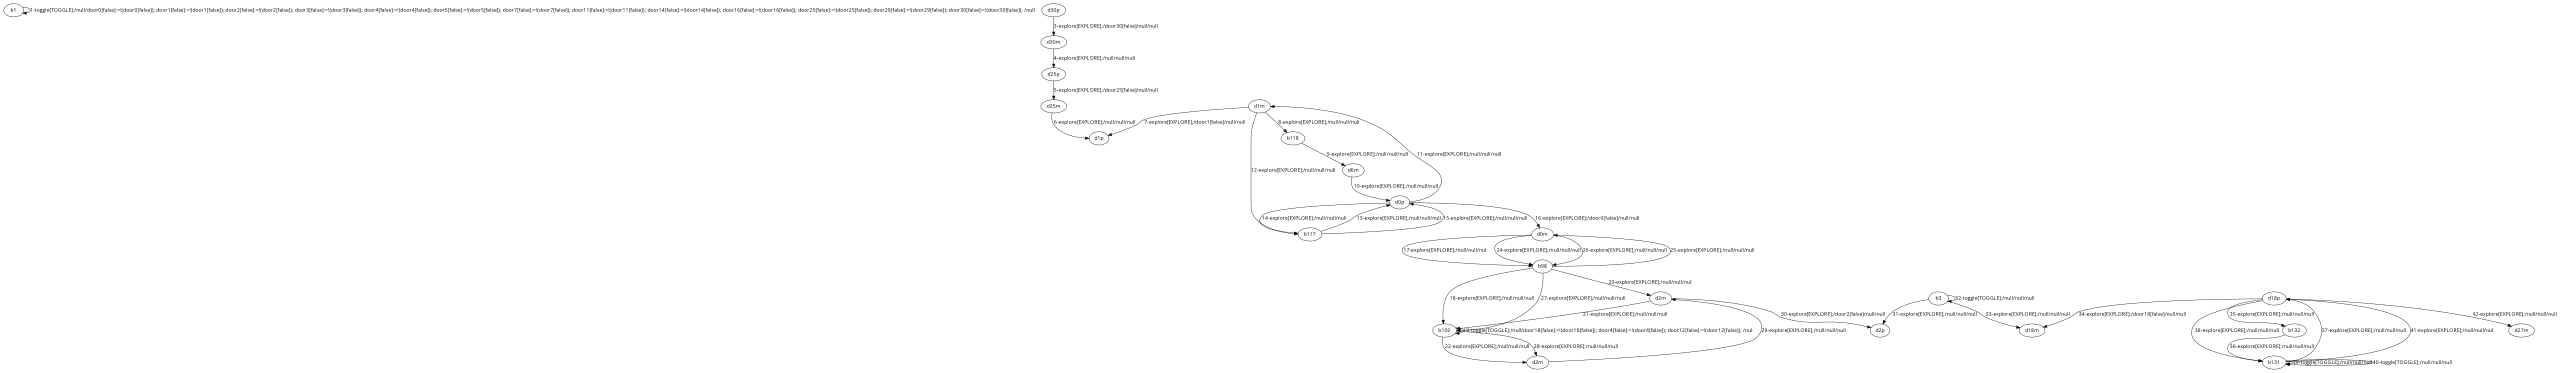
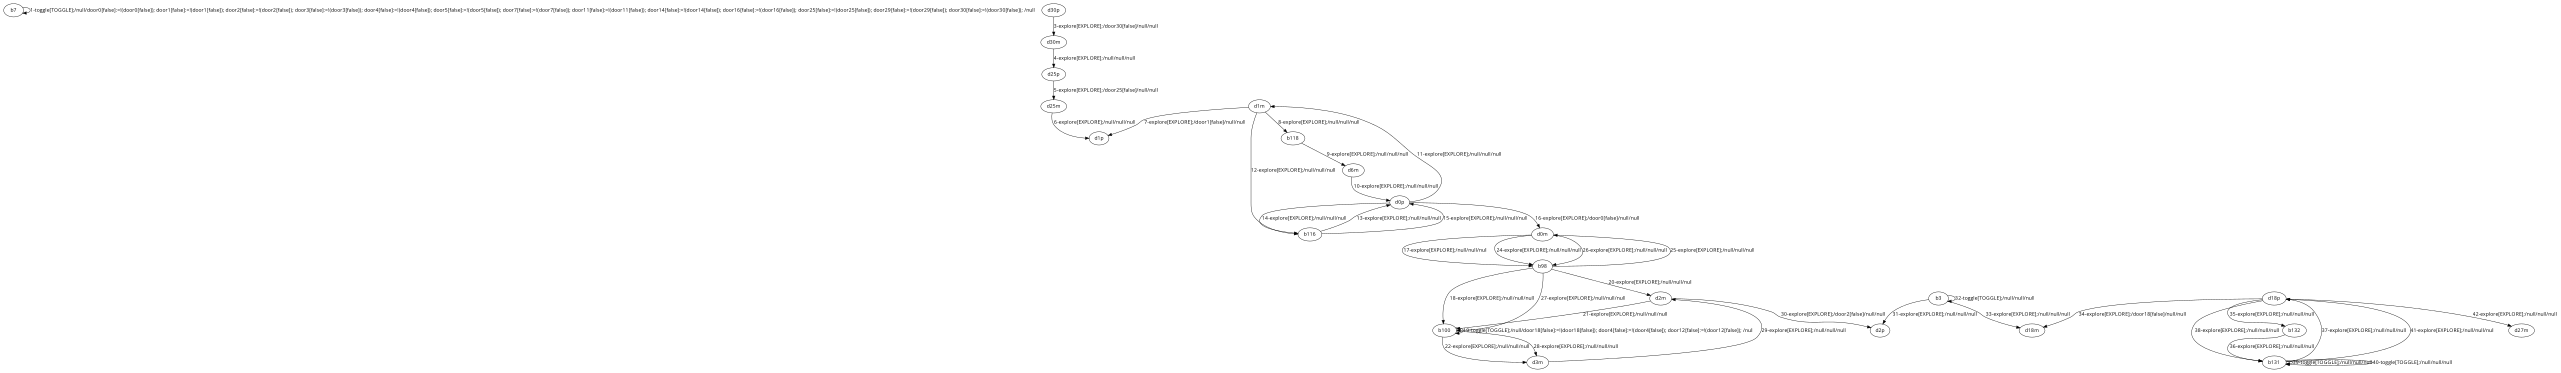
  digraph {
    fontname="Open Sans"
    node [fontname="Open Sans"]
    edge [fontname="Open Sans"]
-   b1
+   b1 [label=b7]
    d30p
    d30m
    d25p
    d25m
    d1p
    d1m
    b118
-   b117
+   b117 [label=b116]
    d6m
    d0p
    d0m
    b98
    b100
    d2m
    d3m
    d2p
    b3
    d18m
    d18p
    b132
    b131
    d27m
    b1 -> b1 [label="1-toggle[TOGGLE];/null/door0[false]:=!(door0[false]); door1[false]:=!(door1[false]); door2[false]:=!(door2[false]); door3[false]:=!(door3[false]); door4[false]:=!(door4[false]); door5[false]:=!(door5[false]); door7[false]:=!(door7[false]); door11[false]:=!(door11[false]); door14[false]:=!(door14[false]); door16[false]:=!(door16[false]); door25[false]:=!(door25[false]); door29[false]:=!(door29[false]); door30[false]:=!(door30[false]); /null"]
    d30p -> d30m [label="3-explore[EXPLORE];/door30[false]/null/null"]
    d30m -> d25p [label="4-explore[EXPLORE];/null/null/null"]
    d25p -> d25m [label="5-explore[EXPLORE];/door25[false]/null/null"]
    d25m -> d1p [label="6-explore[EXPLORE];/null/null/null"]
    d1m -> d1p [label="7-explore[EXPLORE];/door1[false]/null/null"]
    d1m -> b118 [label="8-explore[EXPLORE];/null/null/null"]
    d1m -> b117 [label="12-explore[EXPLORE];/null/null/null"]
    b118 -> d6m [label="9-explore[EXPLORE];/null/null/null"]
    b117 -> d0p [label="13-explore[EXPLORE];/null/null/null"]
    b117 -> d0p [label="15-explore[EXPLORE];/null/null/null"]
    d6m -> d0p [label="10-explore[EXPLORE];/null/null/null"]
    d0p -> d1m [label="11-explore[EXPLORE];/null/null/null"]
    d0p -> b117 [label="14-explore[EXPLORE];/null/null/null"]
    d0p -> d0m [label="16-explore[EXPLORE];/door0[false]/null/null"]
    d0m -> b98 [label="17-explore[EXPLORE];/null/null/null"]
    d0m -> b98 [label="24-explore[EXPLORE];/null/null/null"]
    d0m -> b98 [label="26-explore[EXPLORE];/null/null/null"]
    b98 -> d0m [label="25-explore[EXPLORE];/null/null/null"]
    b98 -> b100 [label="18-explore[EXPLORE];/null/null/null"]
    b98 -> b100 [label="27-explore[EXPLORE];/null/null/null"]
    b98 -> d2m [label="20-explore[EXPLORE];/null/null/null"]
    b100 -> b100 [label="19-toggle[TOGGLE];/null/door18[false]:=!(door18[false]); door4[false]:=!(door4[false]); door12[false]:=!(door12[false]); /null"]
    b100 -> d3m [label="22-explore[EXPLORE];/null/null/null"]
    b100 -> d3m [label="28-explore[EXPLORE];/null/null/null"]
    d2m -> b100 [label="21-explore[EXPLORE];/null/null/null"]
    d2m -> d2p [label="30-explore[EXPLORE];/door2[false]/null/null"]
    d3m -> d2m [label="29-explore[EXPLORE];/null/null/null"]
    b3 -> d2p [label="31-explore[EXPLORE];/null/null/null"]
    b3 -> b3 [label="32-toggle[TOGGLE];/null/null/null"]
    b3 -> d18m [label="33-explore[EXPLORE];/null/null/null"]
    d18p -> d18m [label="34-explore[EXPLORE];/door18[false]/null/null"]
    d18p -> b132 [label="35-explore[EXPLORE];/null/null/null"]
    d18p -> b131 [label="38-explore[EXPLORE];/null/null/null"]
    d18p -> d27m [label="42-explore[EXPLORE];/null/null/null"]
    b132 -> b131 [label="36-explore[EXPLORE];/null/null/null"]
    b131 -> d18p [label="37-explore[EXPLORE];/null/null/null"]
    b131 -> d18p [label="41-explore[EXPLORE];/null/null/null"]
    b131 -> b131 [label="39-toggle[TOGGLE];/null/null/null"]
    b131 -> b131 [label="40-toggle[TOGGLE];/null/null/null"]
  }
